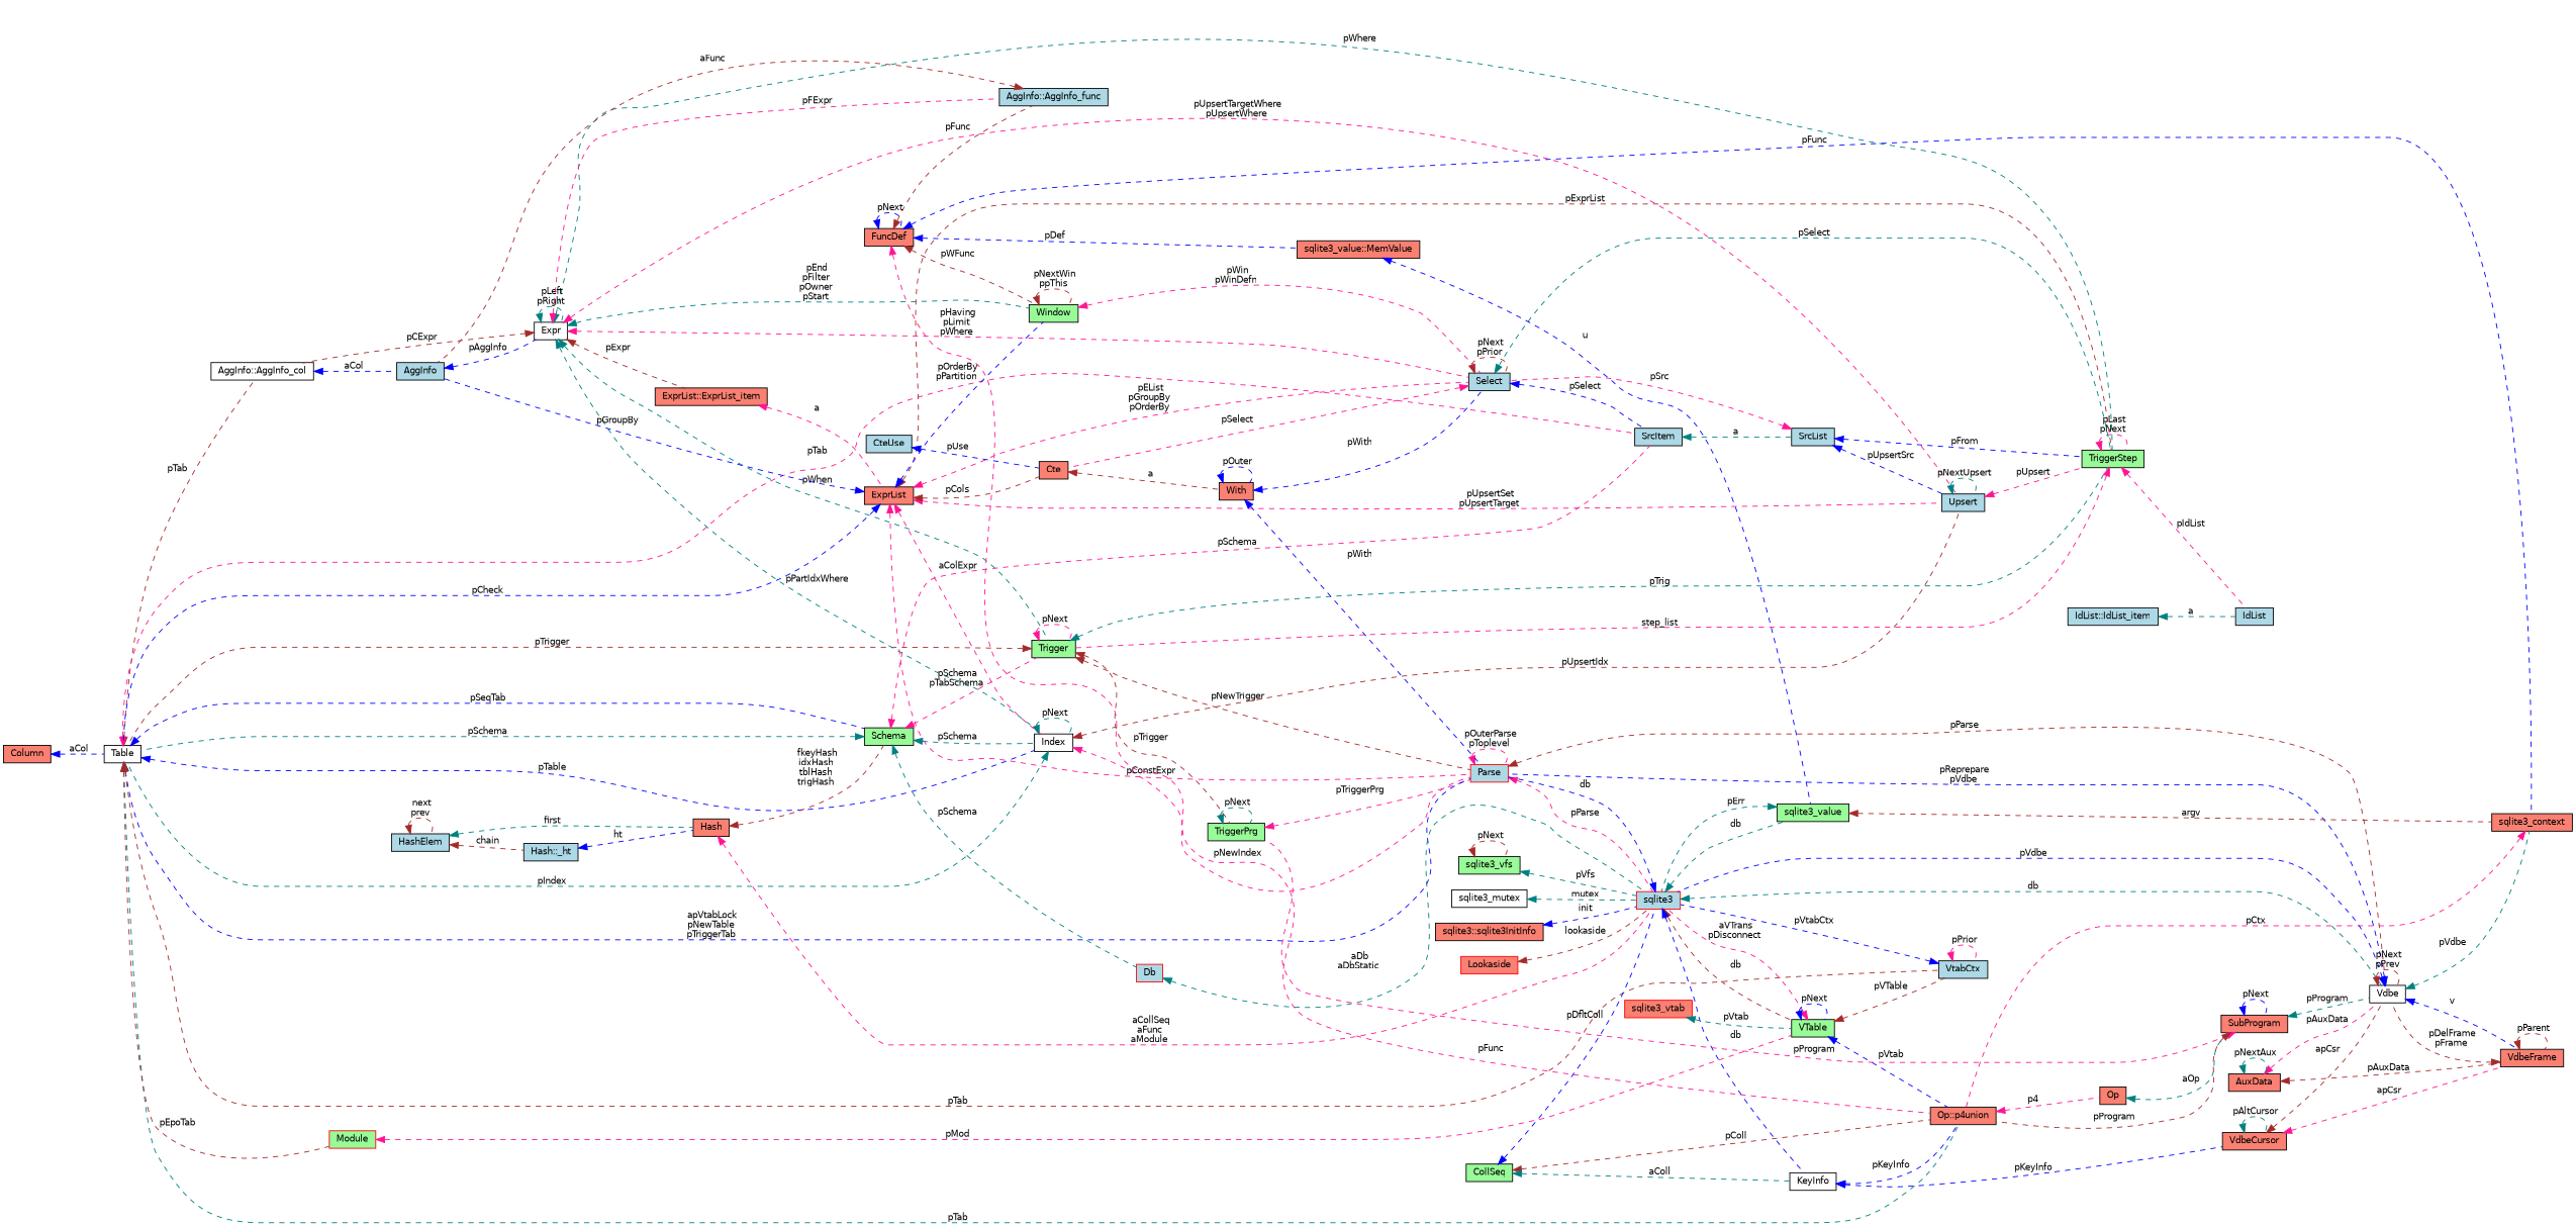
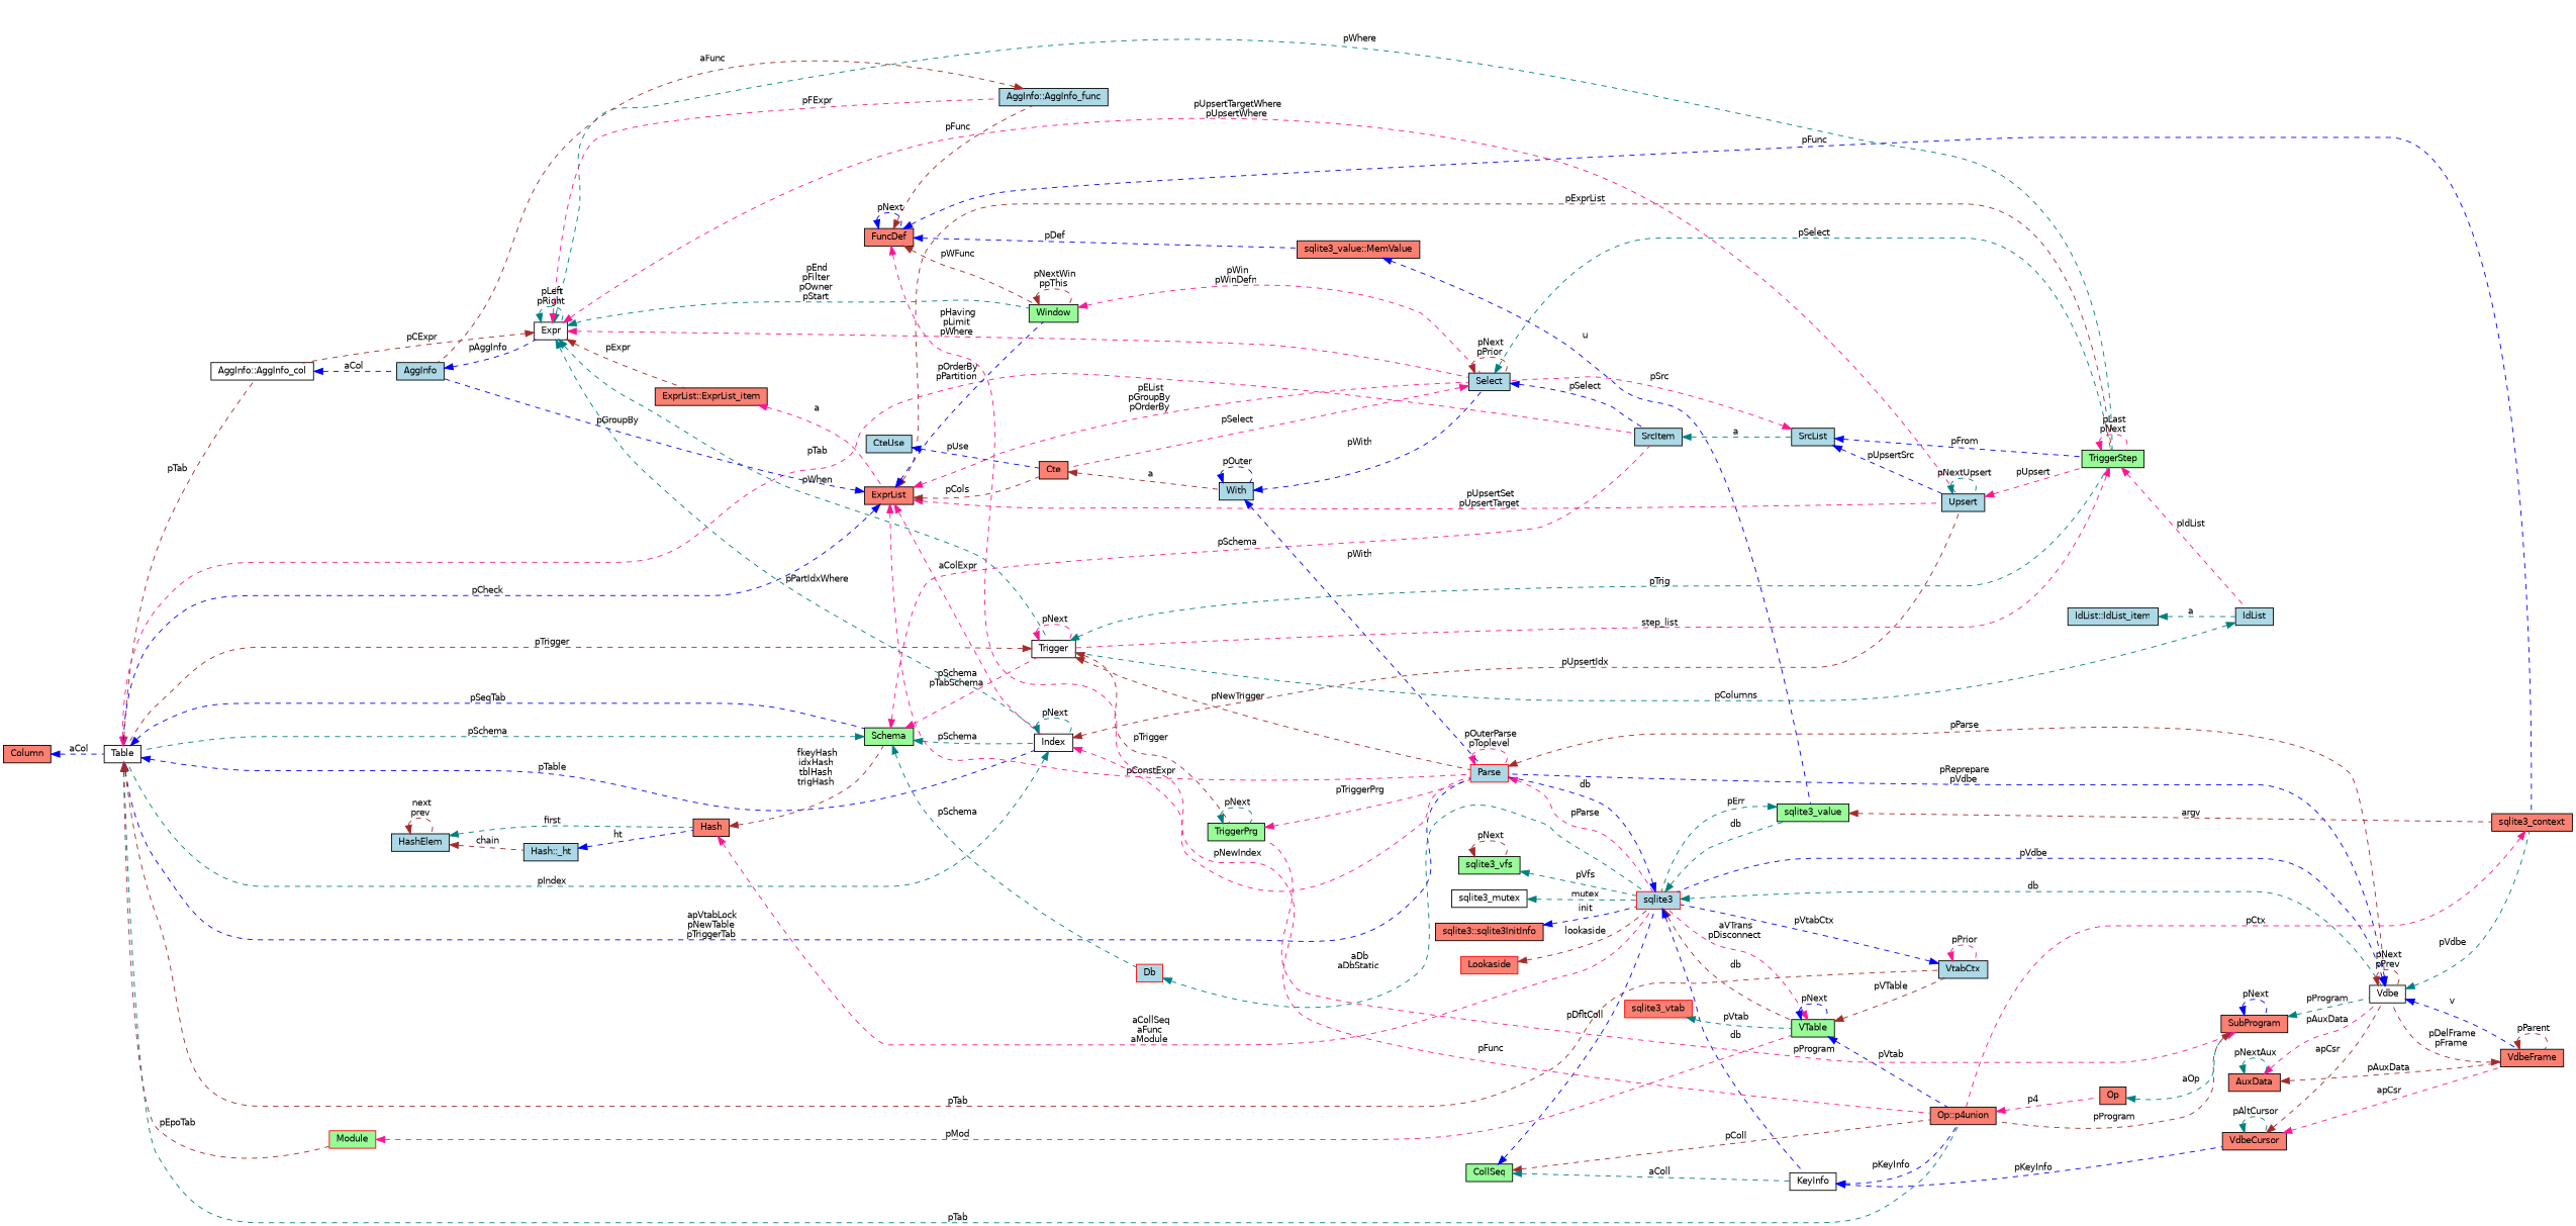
  digraph {
    rankdir=LR
    node [color=black fillcolor=salmon fontname=Helvetica fontsize=10 shape=record style=filled]
    edge [color=blue dir=back fontname=Helvetica fontsize=10 labelfontname=Helvetica labelfontsize=10 style=dashed]
    n1 [fillcolor=palegreen fontcolor=black height=0.2 label=TriggerPrg width=0.4]
    n2 [color=red fillcolor=lightblue height=0.2 label=Parse width=0.4]
    n3 [color=red fillcolor=lightblue height=0.2 label=sqlite3 width=0.4]
    n4 [fillcolor=white height=0.2 label=Vdbe width=0.4]
-   n5 [fillcolor=palegreen height=0.2 label=Trigger width=0.4]
+   n5 [fillcolor=white height=0.2 label=Trigger width=0.4]
    n6 [fillcolor=white height=0.2 label=Table width=0.4]
    n7 [fillcolor=palegreen height=0.2 label=TriggerStep width=0.4]
    n8 [fillcolor=white height=0.2 label="AggInfo::AggInfo_col" width=0.4]
    n9 [fillcolor=white height=0.2 label=Index width=0.4]
    n10 [fillcolor=palegreen height=0.2 label=Schema width=0.4]
    n11 [fillcolor=lightblue height=0.2 label=SrcItem width=0.4]
    n12 [height=0.2 label="Op::p4union" width=0.4]
    n13 [fillcolor=lightblue height=0.2 label=VtabCtx width=0.4]
    n14 [color=red fillcolor=palegreen height=0.2 label=Module width=0.4]
    n15 [fillcolor=lightblue height=0.2 label=IdList width=0.4]
    n16 [fillcolor=white height=0.2 label=Expr width=0.4]
    n17 [height=0.2 label="ExprList::ExprList_item" width=0.4]
    n18 [fillcolor=lightblue height=0.2 label="AggInfo::AggInfo_func" width=0.4]
    n19 [fillcolor=lightblue height=0.2 label=Select width=0.4]
    n20 [fillcolor=palegreen height=0.2 label=Window width=0.4]
    n21 [fillcolor=lightblue height=0.2 label=Upsert width=0.4]
    n22 [height=0.2 label=ExprList width=0.4]
    n23 [fillcolor=lightblue height=0.2 label=AggInfo width=0.4]
    n24 [height=0.2 label=Cte width=0.4]
-   n25 [height=0.2 label=With width=0.4]
+   n25 [fillcolor=lightblue height=0.2 label=With width=0.4]
    n26 [color=red fillcolor=lightblue height=0.2 label=Db width=0.4]
    n27 [fillcolor=lightblue height=0.2 label=SrcList width=0.4]
    n28 [height=0.2 label=Op width=0.4]
    n29 [fillcolor=palegreen height=0.2 label=VTable width=0.4]
    n30 [height=0.2 label=Column width=0.4]
    n31 [height=0.2 label=Hash width=0.4]
    n32 [fillcolor=palegreen height=0.2 label=sqlite3_value width=0.4]
    n33 [fillcolor=white height=0.2 label=KeyInfo width=0.4]
    n34 [fillcolor=lightblue height=0.2 label=HashElem width=0.4]
    n35 [fillcolor=lightblue height=0.2 label="Hash::_ht" width=0.4]
    n36 [height=0.2 label=FuncDef width=0.4]
    n37 [height=0.2 label=sqlite3_context width=0.4]
    n38 [height=0.2 label="sqlite3_value::MemValue" width=0.4]
    n39 [fillcolor=lightblue height=0.2 label="IdList::IdList_item" width=0.4]
    n40 [fillcolor=lightblue height=0.2 label=CteUse width=0.4]
    n41 [height=0.2 label=SubProgram width=0.4]
    n42 [height=0.2 label=VdbeFrame width=0.4]
    n43 [height=0.2 label=VdbeCursor width=0.4]
    n44 [fillcolor=palegreen height=0.2 label=sqlite3_vfs width=0.4]
    n45 [fillcolor=palegreen height=0.2 label=CollSeq width=0.4]
    n46 [fillcolor=white height=0.2 label=sqlite3_mutex width=0.4]
    n47 [height=0.2 label="sqlite3::sqlite3InitInfo" width=0.4]
    n48 [color=red height=0.2 label=Lookaside width=0.4]
    n49 [color=red height=0.2 label=sqlite3_vtab width=0.4]
    n50 [height=0.2 label=AuxData width=0.4]
    n1 -> n1 [color=teal label=" pNext"]
    n1 -> n2 [color=deeppink label=" pTriggerPrg"]
    n2 -> n2 [color=deeppink label=" pOuterParse\npToplevel"]
    n2 -> n3 [color=deeppink label=" pParse"]
    n2 -> n4 [color=brown label=" pParse"]
    n3 -> n2 [label=" db"]
    n3 -> n4 [color=teal label=" db"]
    n3 -> n29 [color=brown label=" db"]
    n3 -> n32 [color=teal label=" db"]
    n3 -> n33 [label=" db"]
    n4 -> n2 [label=" pReprepare\npVdbe"]
    n4 -> n3 [label=" pVdbe"]
    n4 -> n4 [color=brown label=" pNext\npPrev"]
    n4 -> n37 [color=teal label=" pVdbe"]
    n4 -> n42 [label=" v"]
    n5 -> n1 [color=brown label=" pTrigger"]
    n5 -> n2 [color=brown label=" pNewTrigger"]
    n5 -> n5 [color=deeppink label=" pNext"]
    n5 -> n6 [color=brown label=" pTrigger"]
    n5 -> n7 [color=teal label=" pTrig"]
    n6 -> n2 [label=" apVtabLock\npNewTable\npTriggerTab"]
    n6 -> n8 [color=brown label=" pTab"]
    n6 -> n9 [label=" pTable"]
    n6 -> n10 [label=" pSeqTab"]
    n6 -> n11 [color=deeppink label=" pTab"]
    n6 -> n12 [color=teal label=" pTab"]
    n6 -> n13 [color=brown label=" pTab"]
    n6 -> n14 [color=brown label=" pEpoTab"]
    n7 -> n5 [color=deeppink label=" step_list"]
    n7 -> n7 [color=deeppink label=" pLast\npNext"]
    n7 -> n15 [color=deeppink label=" pIdList"]
    n8 -> n23 [label=" aCol"]
    n9 -> n2 [color=deeppink label=" pNewIndex"]
    n9 -> n6 [color=teal label=" pIndex"]
    n9 -> n9 [color=teal label=" pNext"]
    n9 -> n21 [color=brown label=" pUpsertIdx"]
    n10 -> n5 [color=deeppink label=" pSchema\npTabSchema"]
    n10 -> n6 [color=teal label=" pSchema"]
    n10 -> n9 [color=teal label=" pSchema"]
    n10 -> n11 [color=deeppink label=" pSchema"]
    n10 -> n26 [color=teal label=" pSchema"]
    n11 -> n27 [color=teal label=" a"]
    n12 -> n28 [color=deeppink label=" p4"]
    n13 -> n3 [label=" pVtabCtx"]
    n13 -> n13 [color=deeppink label=" pPrior"]
    n14 -> n29 [color=deeppink label=" pMod"]
+   n15 -> n5 [color=teal label=" pColumns"]
    n16 -> n5 [color=teal label=" pWhen"]
    n16 -> n7 [color=teal label=" pWhere"]
    n16 -> n8 [color=brown label=" pCExpr"]
    n16 -> n9 [color=teal label=" pPartIdxWhere"]
    n16 -> n16 [color=teal label=" pLeft\npRight"]
    n16 -> n17 [color=brown label=" pExpr"]
    n16 -> n18 [color=deeppink label=" pFExpr"]
    n16 -> n19 [color=deeppink label=" pHaving\npLimit\npWhere"]
    n16 -> n20 [color=teal label=" pEnd\npFilter\npOwner\npStart"]
    n16 -> n21 [color=deeppink label=" pUpsertTargetWhere\npUpsertWhere"]
    n17 -> n22 [color=deeppink label=" a"]
    n18 -> n23 [color=brown label=" aFunc"]
    n19 -> n7 [color=teal label=" pSelect"]
    n19 -> n11 [label=" pSelect"]
    n19 -> n19 [color=brown label=" pNext\npPrior"]
    n19 -> n24 [color=deeppink label=" pSelect"]
    n20 -> n19 [color=deeppink label=" pWin\npWinDefn"]
    n20 -> n20 [color=brown label=" pNextWin\nppThis"]
    n21 -> n7 [color=deeppink label=" pUpsert"]
    n21 -> n21 [color=teal label=" pNextUpsert"]
    n22 -> n2 [color=deeppink label=" pConstExpr"]
    n22 -> n6 [label=" pCheck"]
    n22 -> n7 [color=brown label=" pExprList"]
    n22 -> n9 [color=deeppink label=" aColExpr"]
    n22 -> n19 [color=deeppink label=" pEList\npGroupBy\npOrderBy"]
    n22 -> n20 [label=" pOrderBy\npPartition"]
    n22 -> n21 [color=deeppink label=" pUpsertSet\npUpsertTarget"]
    n22 -> n23 [label=" pGroupBy"]
    n22 -> n24 [color=brown label=" pCols"]
    n23 -> n16 [label=" pAggInfo"]
    n24 -> n25 [color=brown label=" a"]
    n25 -> n2 [label=" pWith"]
    n25 -> n19 [label=" pWith"]
    n25 -> n25 [label=" pOuter"]
    n26 -> n3 [color=teal label=" aDb\naDbStatic"]
    n27 -> n7 [label=" pFrom"]
    n27 -> n19 [color=deeppink label=" pSrc"]
    n27 -> n21 [label=" pUpsertSrc"]
    n28 -> n41 [color=teal label=" aOp"]
    n29 -> n3 [color=deeppink label=" aVTrans\npDisconnect"]
    n29 -> n12 [label=" pVtab"]
    n29 -> n13 [color=brown label=" pVTable"]
    n29 -> n29 [label=" pNext"]
    n30 -> n6 [label=" aCol"]
    n31 -> n3 [color=deeppink label=" aCollSeq\naFunc\naModule"]
    n31 -> n10 [color=brown label=" fkeyHash\nidxHash\ntblHash\ntrigHash"]
    n32 -> n3 [color=teal label=" pErr"]
    n32 -> n37 [color=brown label=" argv"]
    n33 -> n12 [label=" pKeyInfo"]
    n33 -> n43 [label=" pKeyInfo"]
    n34 -> n31 [color=teal label=" first"]
    n34 -> n34 [color=brown label=" next\nprev"]
    n34 -> n35 [color=brown label=" chain"]
    n35 -> n31 [label=" ht"]
    n36 -> n12 [color=deeppink label=" pFunc"]
    n36 -> n18 [color=brown label=" pFunc"]
    n36 -> n20 [color=brown label=" pWFunc"]
    n36 -> n36 [label=" pNext"]
    n36 -> n37 [label=" pFunc"]
    n36 -> n38 [label=" pDef"]
    n37 -> n12 [color=deeppink label=" pCtx"]
    n38 -> n32 [label=" u"]
    n39 -> n15 [color=teal label=" a"]
    n40 -> n24 [label=" pUse"]
    n41 -> n1 [color=deeppink label=" pProgram"]
    n41 -> n4 [color=teal label=" pProgram"]
    n41 -> n12 [color=brown label=" pProgram"]
    n41 -> n41 [label=" pNext"]
    n42 -> n4 [color=brown label=" pDelFrame\npFrame"]
    n42 -> n42 [color=brown label=" pParent"]
    n43 -> n4 [color=brown label=" apCsr"]
    n43 -> n42 [color=deeppink label=" apCsr"]
    n43 -> n43 [color=teal label=" pAltCursor"]
    n44 -> n3 [color=teal label=" pVfs"]
    n44 -> n44 [color=brown label=" pNext"]
    n45 -> n3 [label=" pDfltColl"]
    n45 -> n12 [color=brown label=" pColl"]
    n45 -> n33 [color=teal label=" aColl"]
    n46 -> n3 [color=teal label=" mutex"]
    n47 -> n3 [label=" init"]
    n48 -> n3 [color=brown label=" lookaside"]
    n49 -> n29 [color=teal label=" pVtab"]
    n50 -> n4 [color=deeppink label=" pAuxData"]
    n50 -> n42 [color=brown label=" pAuxData"]
    n50 -> n50 [color=teal label=" pNextAux"]
  }
